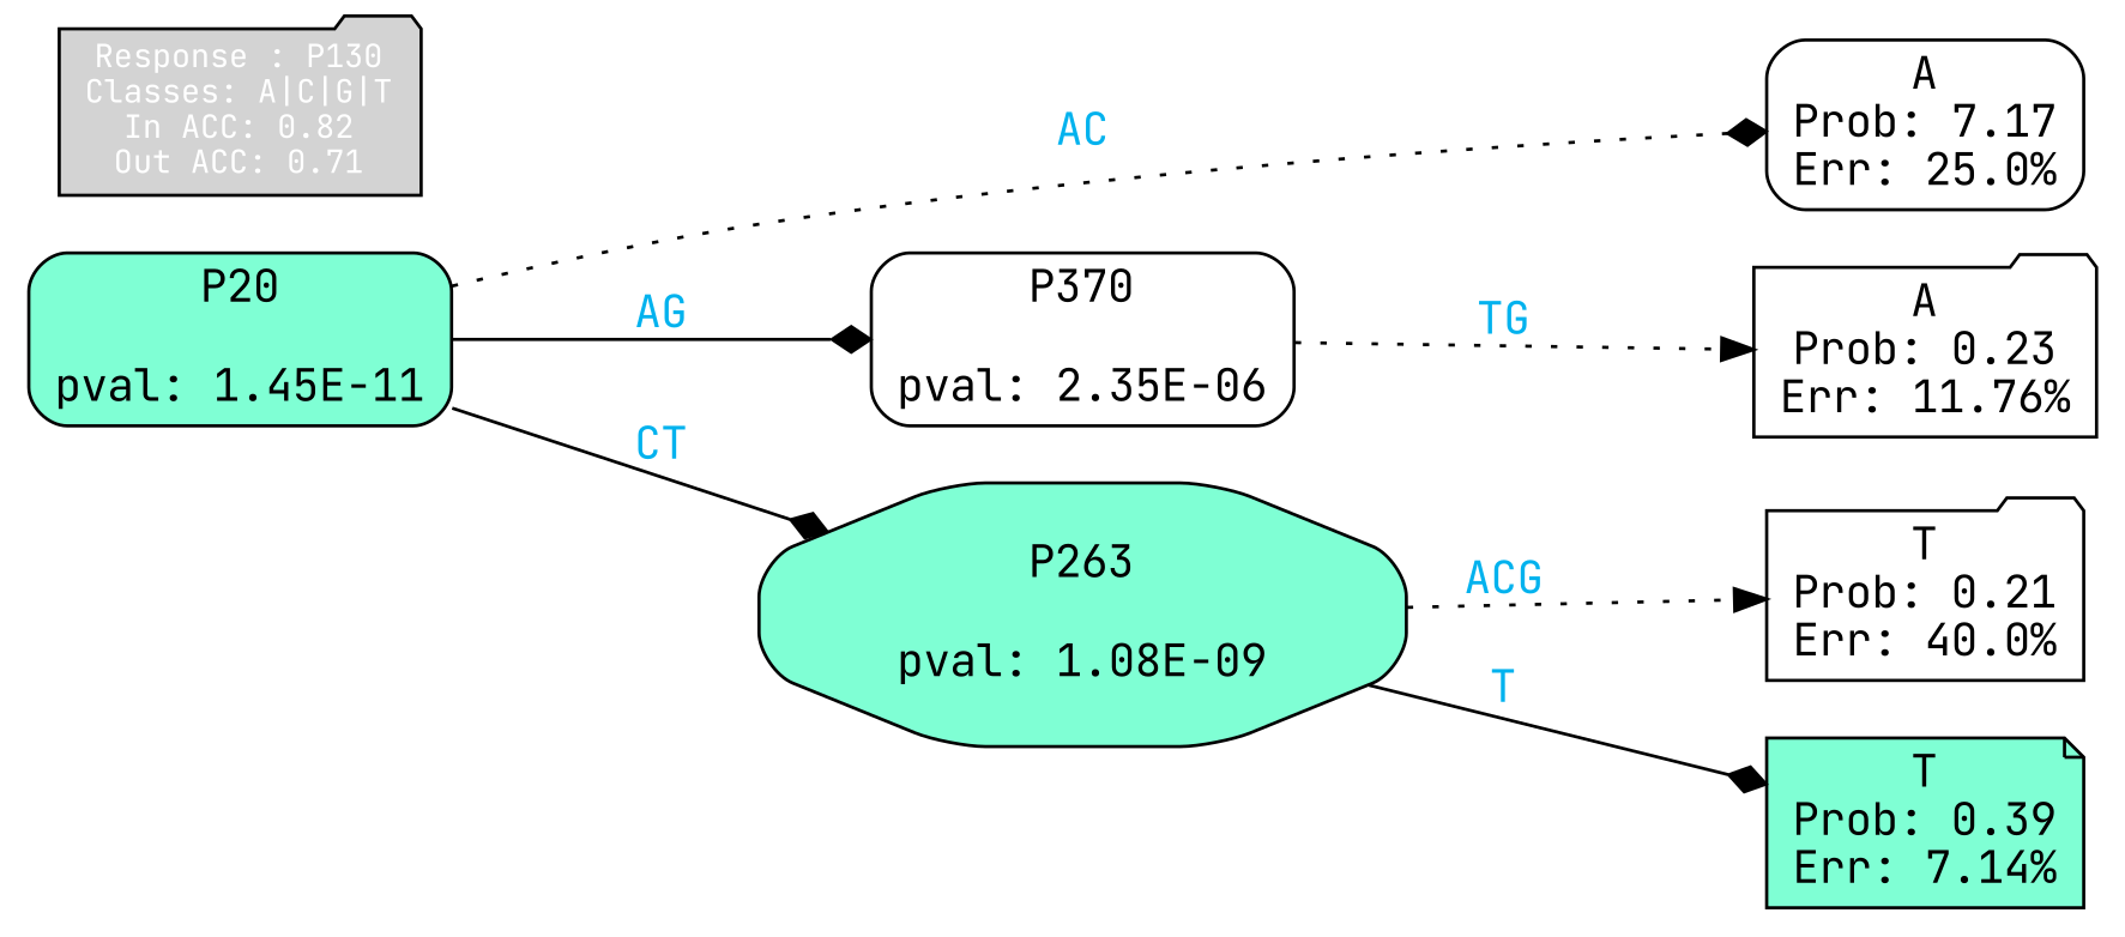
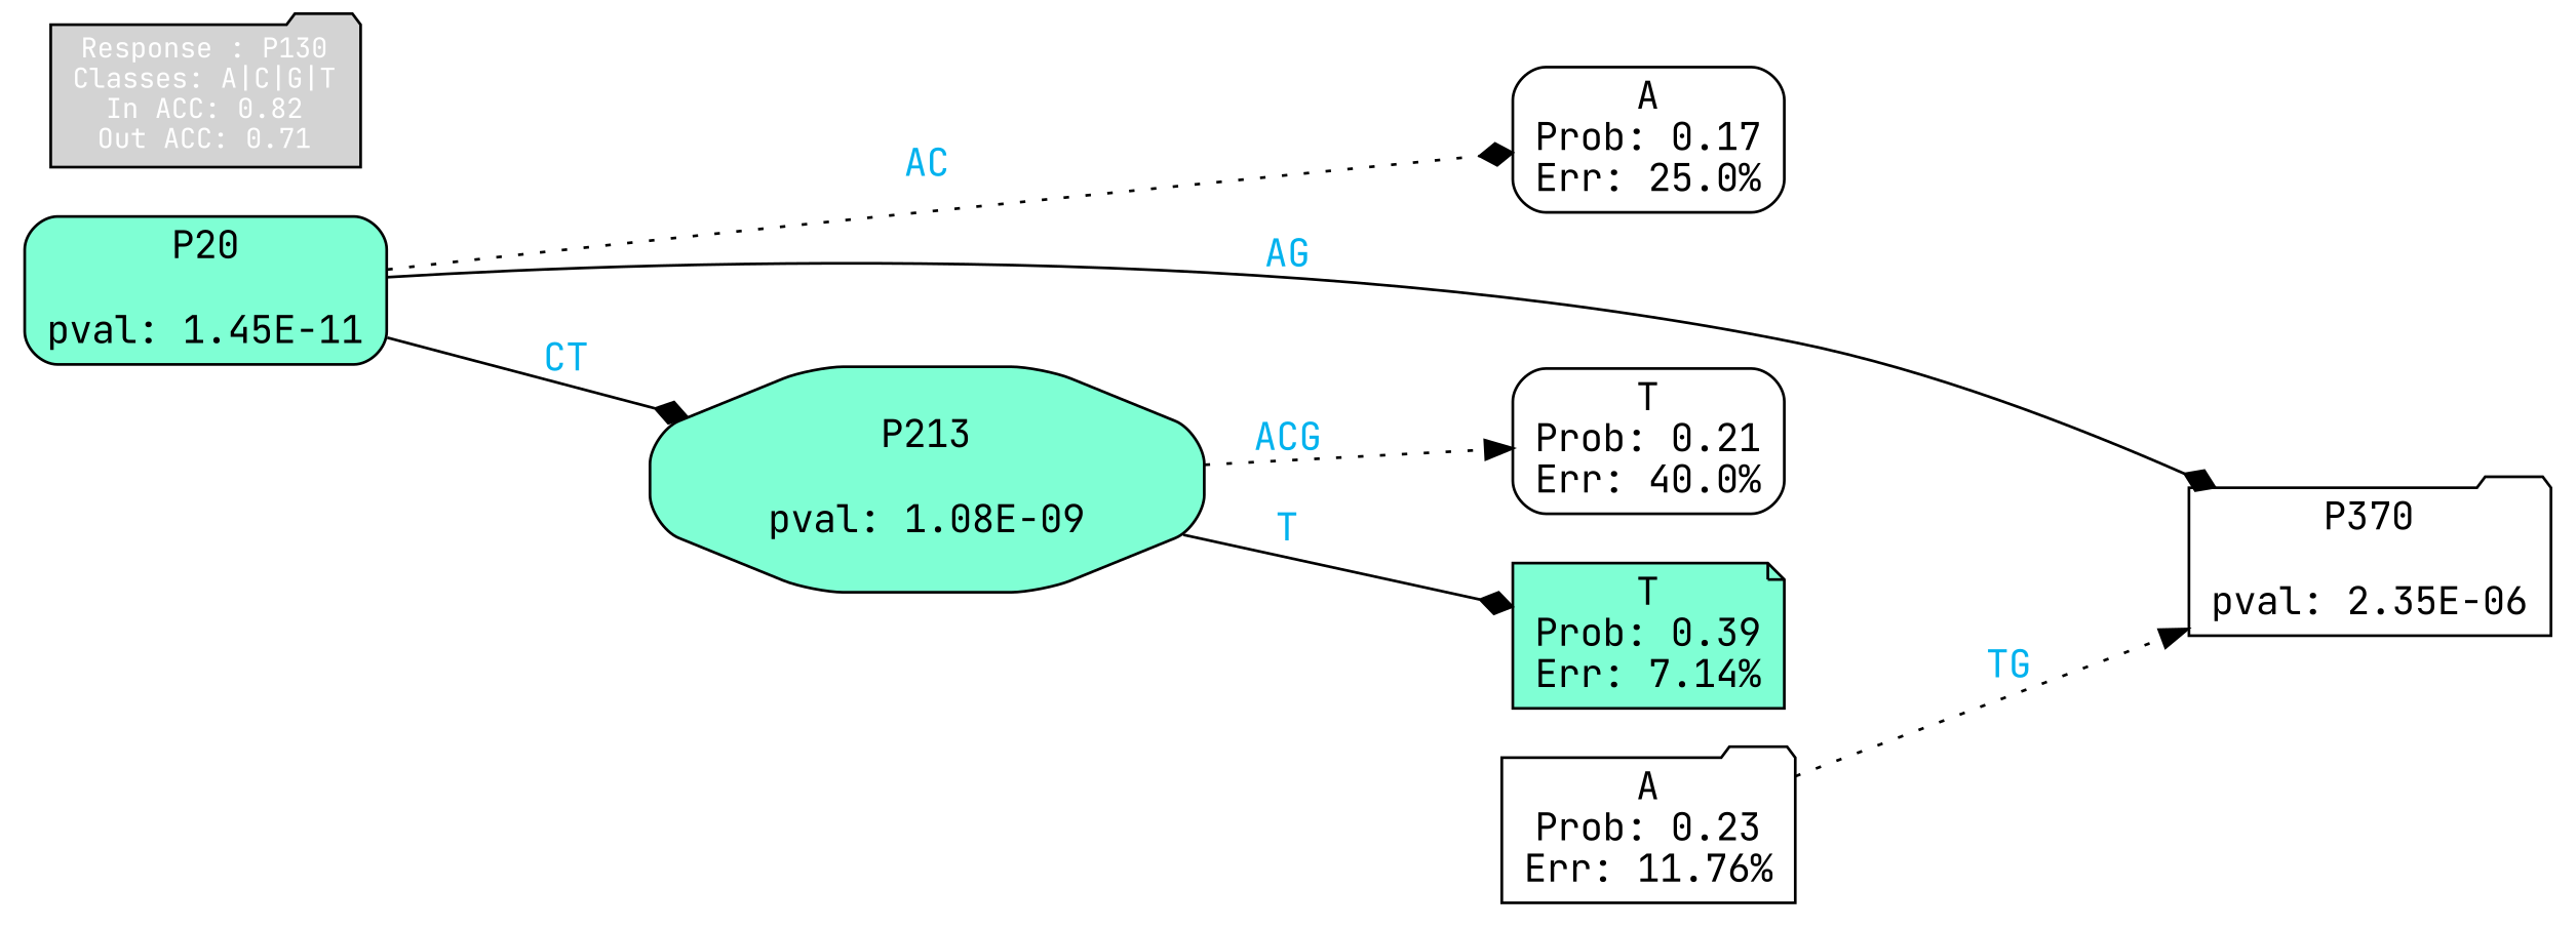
  digraph {
    fontname="JetBrains Mono"
    rankdir=LR
    ranksep=equally
    splines=polylines
    node [color=black fillcolor=white fontname="JetBrains Mono" shape=box style="filled, rounded"]
    edge [arrowhead=diamond fontcolor=deepskyblue2 fontname="JetBrains Mono" style=dotted]
-   n1 [label="A\nProb: 7.17\nErr: 25.0%"]
+   n1 [label="A\nProb: 0.17\nErr: 25.0%"]
    n2 [label="A\nProb: 0.23\nErr: 11.76%" shape=folder]
-   n3 [label="T\nProb: 0.21\nErr: 40.0%" shape=folder]
+   n3 [label="T\nProb: 0.21\nErr: 40.0%"]
    n4 [fillcolor=aquamarine label="T\nProb: 0.39\nErr: 7.14%" shape=note]
    n5 [align=left fillcolor=lightgrey fontcolor=white fontsize=10 label="Response : P130\nClasses: A|C|G|T\nIn ACC: 0.82\nOut ACC: 0.71\n" shape=folder style=filled]
    n6 [fillcolor=aquamarine label="P20\n\npval: 1.45E-11"]
-   n7 [label="P370\n\npval: 2.35E-06"]
-   n8 [fillcolor=aquamarine label="P263\n\npval: 1.08E-09" shape=octagon]
+   n7 [label="P370\n\npval: 2.35E-06" shape=folder]
+   n8 [fillcolor=aquamarine label="P213\n\npval: 1.08E-09" shape=octagon]
    subgraph sub_1 {
      rank=same
      n1
      n2
      n3
      n4
    }
    subgraph sub_2 {
      rank=same
      n5
      n6
    }
    n6 -> n1 [label=AC]
    n6 -> n7 [label=AG style=solid]
    n6 -> n8 [label=CT style=solid]
-   n7 -> n2 [arrowhead=normal label=TG]
+   n2 -> n7 [arrowhead=normal label=TG]
    n8 -> n3 [arrowhead=normal label=ACG]
    n8 -> n4 [label=T style=solid]
  }
